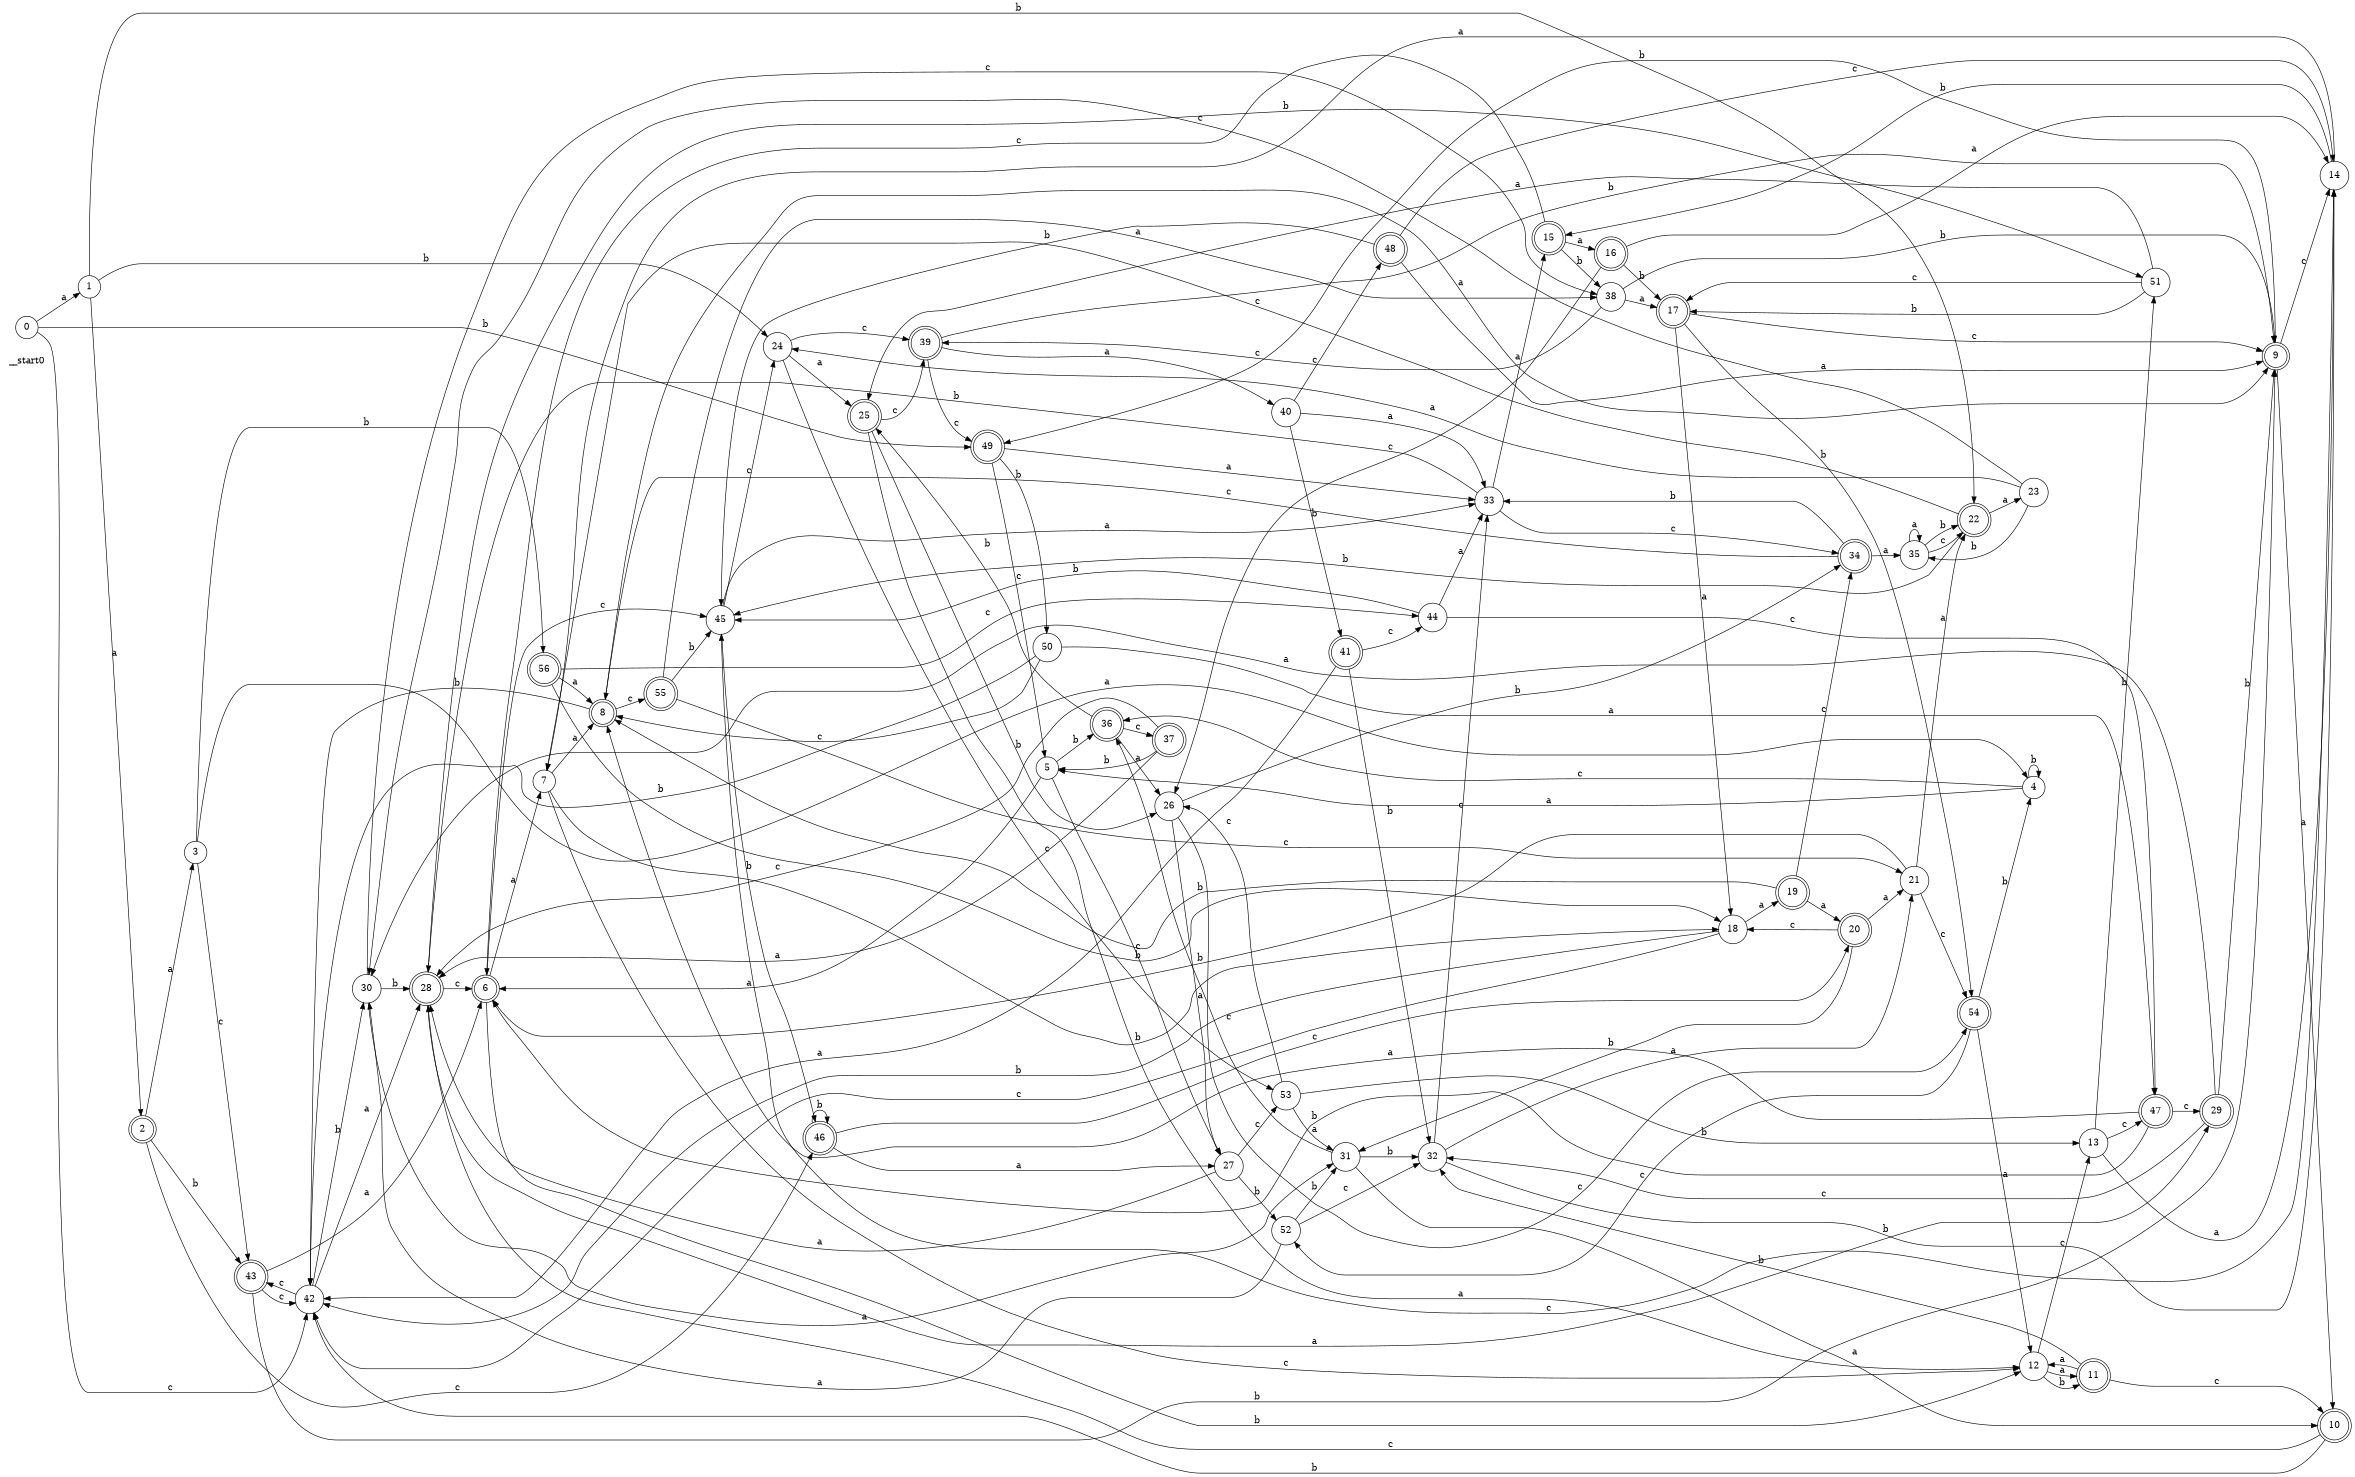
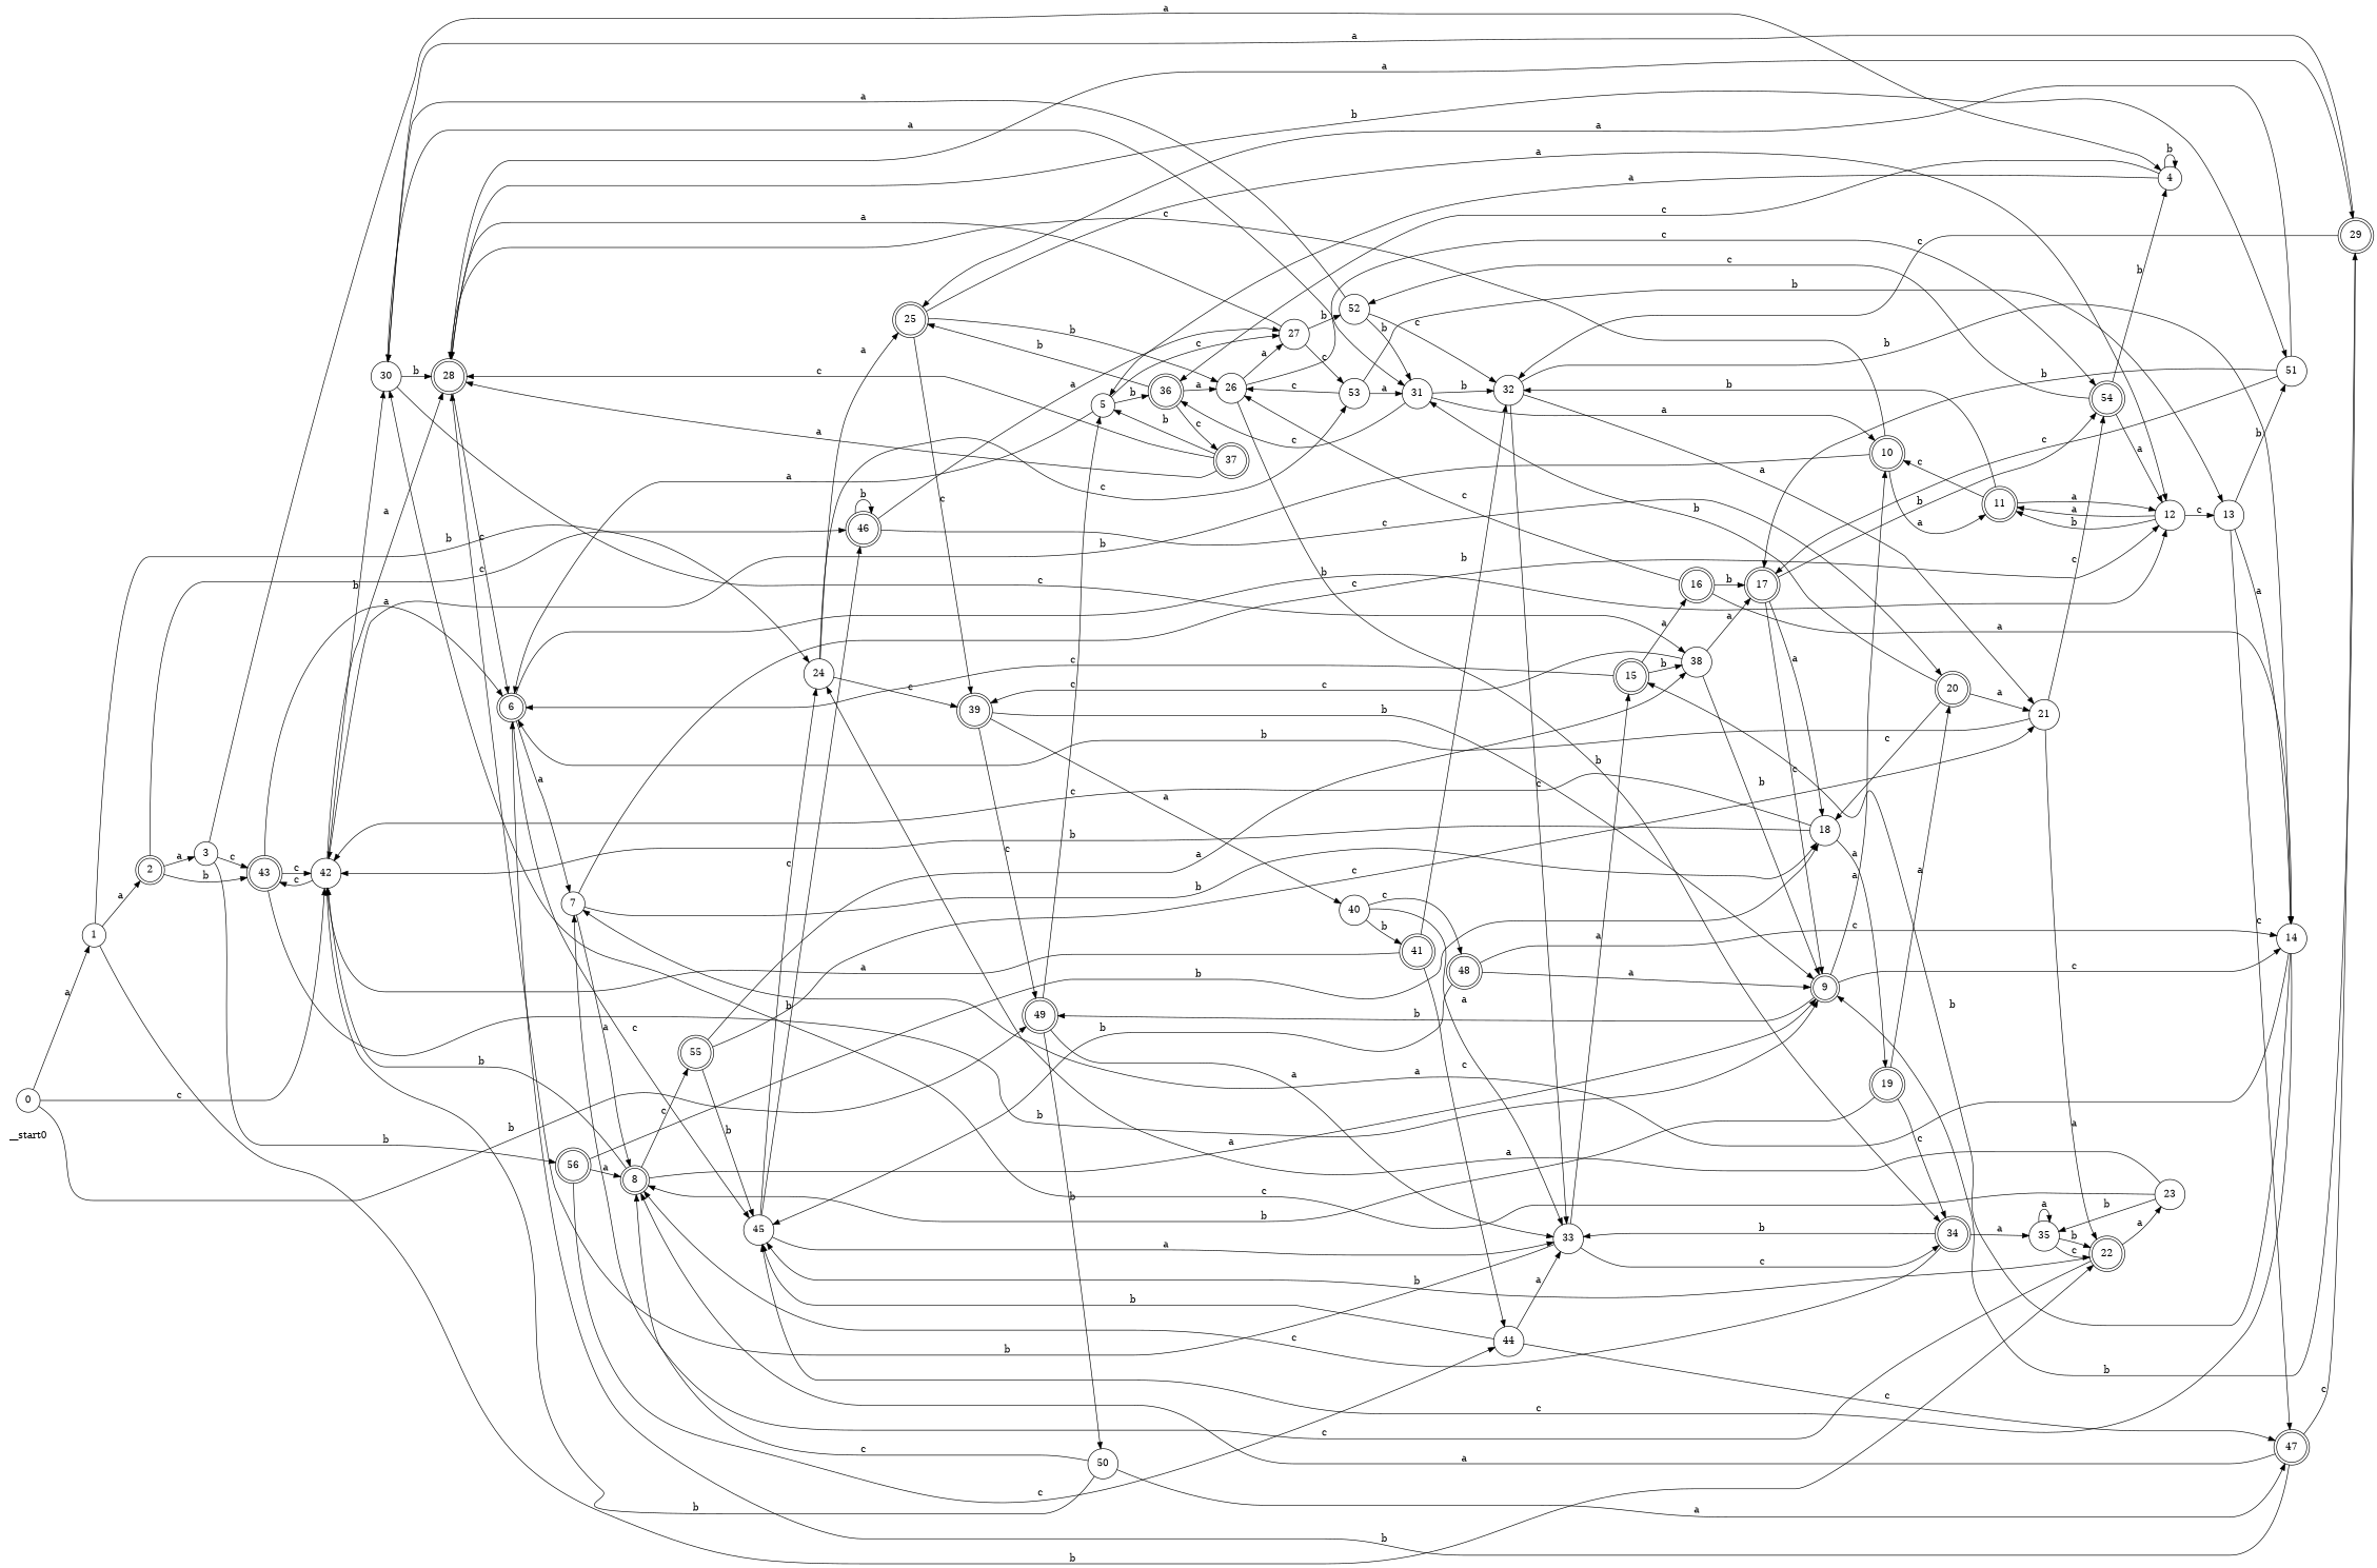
  digraph {
    rankdir=LR
    node [shape=circle color=black fillcolor=white style=filled]
    __start0 [shape=none color="" fillcolor="" style=""]
    n2 [label=0]
    n3 [label=1]
    n4 [label=42]
    n5 [label=49 shape=doublecircle style="rounded,filled"]
    n6 [label=2 shape=doublecircle style="rounded,filled"]
    n7 [label=22 shape=doublecircle style="rounded,filled"]
    n8 [label=24]
    n9 [label=43 shape=doublecircle style="rounded,filled"]
    n10 [label=28 shape=doublecircle style="rounded,filled"]
    n11 [label=30]
    n12 [label=5]
    n13 [label=33]
    n14 [label=50]
    n15 [label=3]
    n16 [label=46 shape=doublecircle style="rounded,filled"]
    n17 [label=7]
    n18 [label=45]
    n19 [label=23]
    n20 [label=25 shape=doublecircle style="rounded,filled"]
    n21 [label=39 shape=doublecircle style="rounded,filled"]
    n22 [label=53]
    n23 [label=4]
    n24 [label=56 shape=doublecircle style="rounded,filled"]
    n25 [label=6 shape=doublecircle style="rounded,filled"]
    n26 [label=9 shape=doublecircle style="rounded,filled"]
    n27 [label=27]
    n28 [label=20 shape=doublecircle style="rounded,filled"]
    n29 [label=36 shape=doublecircle style="rounded,filled"]
    n30 [label=8 shape=doublecircle style="rounded,filled"]
    n31 [label=18]
    n32 [label=44]
    n33 [label=26]
    n34 [label=37 shape=doublecircle style="rounded,filled"]
    n35 [label=12]
    n36 [label=52]
    n37 [label=11 shape=doublecircle style="rounded,filled"]
    n38 [label=13]
    n39 [label=55 shape=doublecircle style="rounded,filled"]
    n40 [label=19 shape=doublecircle style="rounded,filled"]
    n41 [label=10 shape=doublecircle style="rounded,filled"]
    n42 [label=14]
    n43 [label=38]
    n44 [label=21]
    n45 [label=15 shape=doublecircle style="rounded,filled"]
    n46 [label=32]
    n47 [label=51]
    n48 [label=29 shape=doublecircle style="rounded,filled"]
    n49 [label=47 shape=doublecircle style="rounded,filled"]
    n50 [label=17 shape=doublecircle style="rounded,filled"]
    n51 [label=16 shape=doublecircle style="rounded,filled"]
    n52 [label=54 shape=doublecircle style="rounded,filled"]
    n53 [label=34 shape=doublecircle style="rounded,filled"]
    n54 [label=31]
    n55 [label=35]
    n56 [label=40]
    n57 [label=41 shape=doublecircle style="rounded,filled"]
    n58 [label=48 shape=doublecircle style="rounded,filled"]
    n2 -> n3 [label=a]
    n2 -> n4 [label=c]
    n2 -> n5 [label=b]
    n3 -> n6 [label=a]
    n3 -> n7 [label=b]
    n3 -> n8 [label=b]
    n4 -> n9 [label=c]
    n4 -> n10 [label=a]
    n4 -> n11 [label=b]
    n5 -> n12 [label=c]
    n5 -> n13 [label=a]
    n5 -> n14 [label=b]
    n6 -> n9 [label=b]
    n6 -> n15 [label=a]
    n6 -> n16 [label=c]
    n7 -> n17 [label=c]
    n7 -> n18 [label=b]
    n7 -> n19 [label=a]
    n8 -> n20 [label=a]
    n8 -> n21 [label=c]
    n8 -> n22 [label=c]
    n9 -> n4 [label=c]
    n9 -> n25 [label=a]
    n9 -> n26 [label=b]
    n10 -> n25 [label=c]
    n10 -> n47 [label=b]
    n10 -> n48 [label=a]
    n11 -> n10 [label=b]
    n11 -> n43 [label=c]
    n11 -> n54 [label=a]
    n12 -> n25 [label=a]
    n12 -> n27 [label=c]
    n12 -> n29 [label=b]
    n13 -> n10 [label=b]
    n13 -> n45 [label=a]
    n13 -> n53 [label=c]
    n14 -> n4 [label=b]
    n14 -> n30 [label=c]
    n14 -> n49 [label=a]
    n15 -> n9 [label=c]
    n15 -> n23 [label=a]
    n15 -> n24 [label=b]
    n16 -> n16 [label=b]
    n16 -> n27 [label=a]
    n16 -> n28 [label=c]
    n17 -> n30 [label=a]
    n17 -> n31 [label=b]
    n17 -> n35 [label=c]
    n18 -> n8 [label=c]
    n18 -> n13 [label=a]
    n18 -> n16 [label=b]
    n19 -> n8 [label=a]
    n19 -> n11 [label=c]
    n19 -> n55 [label=b]
    n20 -> n21 [label=c]
    n20 -> n33 [label=b]
    n20 -> n35 [label=a]
    n21 -> n5 [label=c]
    n21 -> n26 [label=b]
    n21 -> n56 [label=a]
    n22 -> n33 [label=c]
    n22 -> n38 [label=b]
    n22 -> n54 [label=a]
    n23 -> n12 [label=a]
    n23 -> n23 [label=b]
    n23 -> n29 [label=c]
    n24 -> n30 [label=a]
    n24 -> n31 [label=b]
    n24 -> n32 [label=c]
    n25 -> n17 [label=a]
    n25 -> n18 [label=c]
    n25 -> n35 [label=b]
    n26 -> n5 [label=b]
    n26 -> n41 [label=a]
    n26 -> n42 [label=c]
    n27 -> n10 [label=a]
    n27 -> n22 [label=c]
    n27 -> n36 [label=b]
    n28 -> n31 [label=c]
    n28 -> n44 [label=a]
    n28 -> n54 [label=b]
    n29 -> n20 [label=b]
    n29 -> n33 [label=a]
    n29 -> n34 [label=c]
    n30 -> n4 [label=b]
    n30 -> n26 [label=a]
    n30 -> n39 [label=c]
    n31 -> n4 [label=b]
    n31 -> n4 [label=c]
    n31 -> n40 [label=a]
    n32 -> n13 [label=a]
    n32 -> n18 [label=b]
    n32 -> n49 [label=c]
    n33 -> n27 [label=a]
    n33 -> n52 [label=c]
    n33 -> n53 [label=b]
    n34 -> n10 [label=a]
    n34 -> n10 [label=c]
    n34 -> n12 [label=b]
    n35 -> n37 [label=a]
    n35 -> n37 [label=b]
    n35 -> n38 [label=c]
    n36 -> n11 [label=a]
    n36 -> n46 [label=c]
    n36 -> n54 [label=b]
    n37 -> n35 [label=a]
    n37 -> n41 [label=c]
    n37 -> n46 [label=b]
    n38 -> n42 [label=a]
    n38 -> n47 [label=b]
    n38 -> n49 [label=c]
    n39 -> n18 [label=b]
    n39 -> n43 [label=a]
    n39 -> n44 [label=c]
    n40 -> n28 [label=a]
    n40 -> n30 [label=b]
    n40 -> n53 [label=c]
    n41 -> n4 [label=b]
    n41 -> n10 [label=c]
+   n41 -> n37 [label=a]
    n42 -> n17 [label=a]
    n42 -> n18 [label=c]
    n42 -> n45 [label=b]
    n43 -> n21 [label=c]
    n43 -> n26 [label=b]
    n43 -> n50 [label=a]
    n44 -> n7 [label=a]
    n44 -> n25 [label=b]
    n44 -> n52 [label=c]
    n45 -> n25 [label=c]
    n45 -> n43 [label=b]
    n45 -> n51 [label=a]
    n46 -> n13 [label=c]
    n46 -> n42 [label=b]
    n46 -> n44 [label=a]
    n47 -> n20 [label=a]
    n47 -> n50 [label=b]
    n47 -> n50 [label=c]
    n48 -> n11 [label=a]
    n48 -> n26 [label=b]
    n48 -> n46 [label=c]
    n49 -> n25 [label=b]
    n49 -> n30 [label=a]
    n49 -> n48 [label=c]
    n50 -> n26 [label=c]
    n50 -> n31 [label=a]
    n50 -> n52 [label=b]
    n51 -> n33 [label=c]
    n51 -> n42 [label=a]
    n51 -> n50 [label=b]
    n52 -> n23 [label=b]
    n52 -> n35 [label=a]
    n52 -> n36 [label=c]
    n53 -> n13 [label=b]
    n53 -> n30 [label=c]
    n53 -> n55 [label=a]
    n54 -> n29 [label=c]
    n54 -> n41 [label=a]
    n54 -> n46 [label=b]
    n55 -> n7 [label=b]
    n55 -> n7 [label=c]
    n55 -> n55 [label=a]
    n56 -> n13 [label=a]
    n56 -> n57 [label=b]
    n56 -> n58 [label=c]
    n57 -> n4 [label=a]
    n57 -> n32 [label=c]
    n57 -> n46 [label=b]
    n58 -> n18 [label=b]
    n58 -> n26 [label=a]
    n58 -> n42 [label=c]
  }
